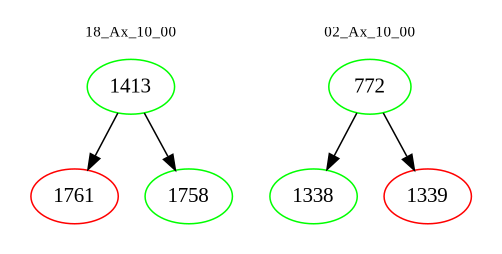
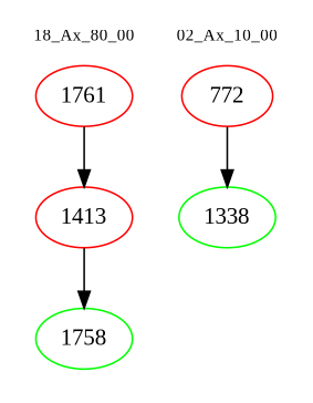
  digraph {
    fontname="Liberation Serif"
    node [color=green fontname="Liberation Serif"]
    edge [color=black fontname="Liberation Serif"]
-   n1 [label=1413]
+   n1 [color=red label=1413]
    n2 [color=red label=1761]
    n3 [label=1758]
-   n4 [label=772]
+   n4 [color=red label=772]
    n5 [label=1338]
-   n6 [color=red label=1339]
    subgraph cluster_1 {
      color=white
      fontsize=10
-     label="18_Ax_10_00"
+     label="18_Ax_80_00"
      n1
      n2
      n3
    }
    subgraph cluster_2 {
      color=white
      fontsize=10
      label="02_Ax_10_00"
      n4
      n5
-     n6
    }
-   n1 -> n2
+   n2 -> n1
    n1 -> n3
    n4 -> n5
-   n4 -> n6
  }
